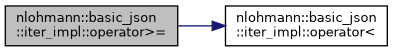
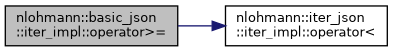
  digraph {
    rankdir=LR
    node [color=black fontname=Helvetica fontsize=10 shape=record style=filled]
    n1 [fillcolor=grey75 fontcolor=black height=0.2 label="nlohmann::basic_json\l::iter_impl::operator\>=" width=0.4]
-   n2 [fillcolor=white height=0.2 label="nlohmann::basic_json\l::iter_impl::operator\<" width=0.4]
+   n2 [fillcolor=white height=0.2 label="nlohmann::iter_json\l::iter_impl::operator\<" width=0.4]
    n1 -> n2 [color=midnightblue fontname=Helvetica fontsize=10 labelfontname=Helvetica labelfontsize=10 style=solid]
  }
